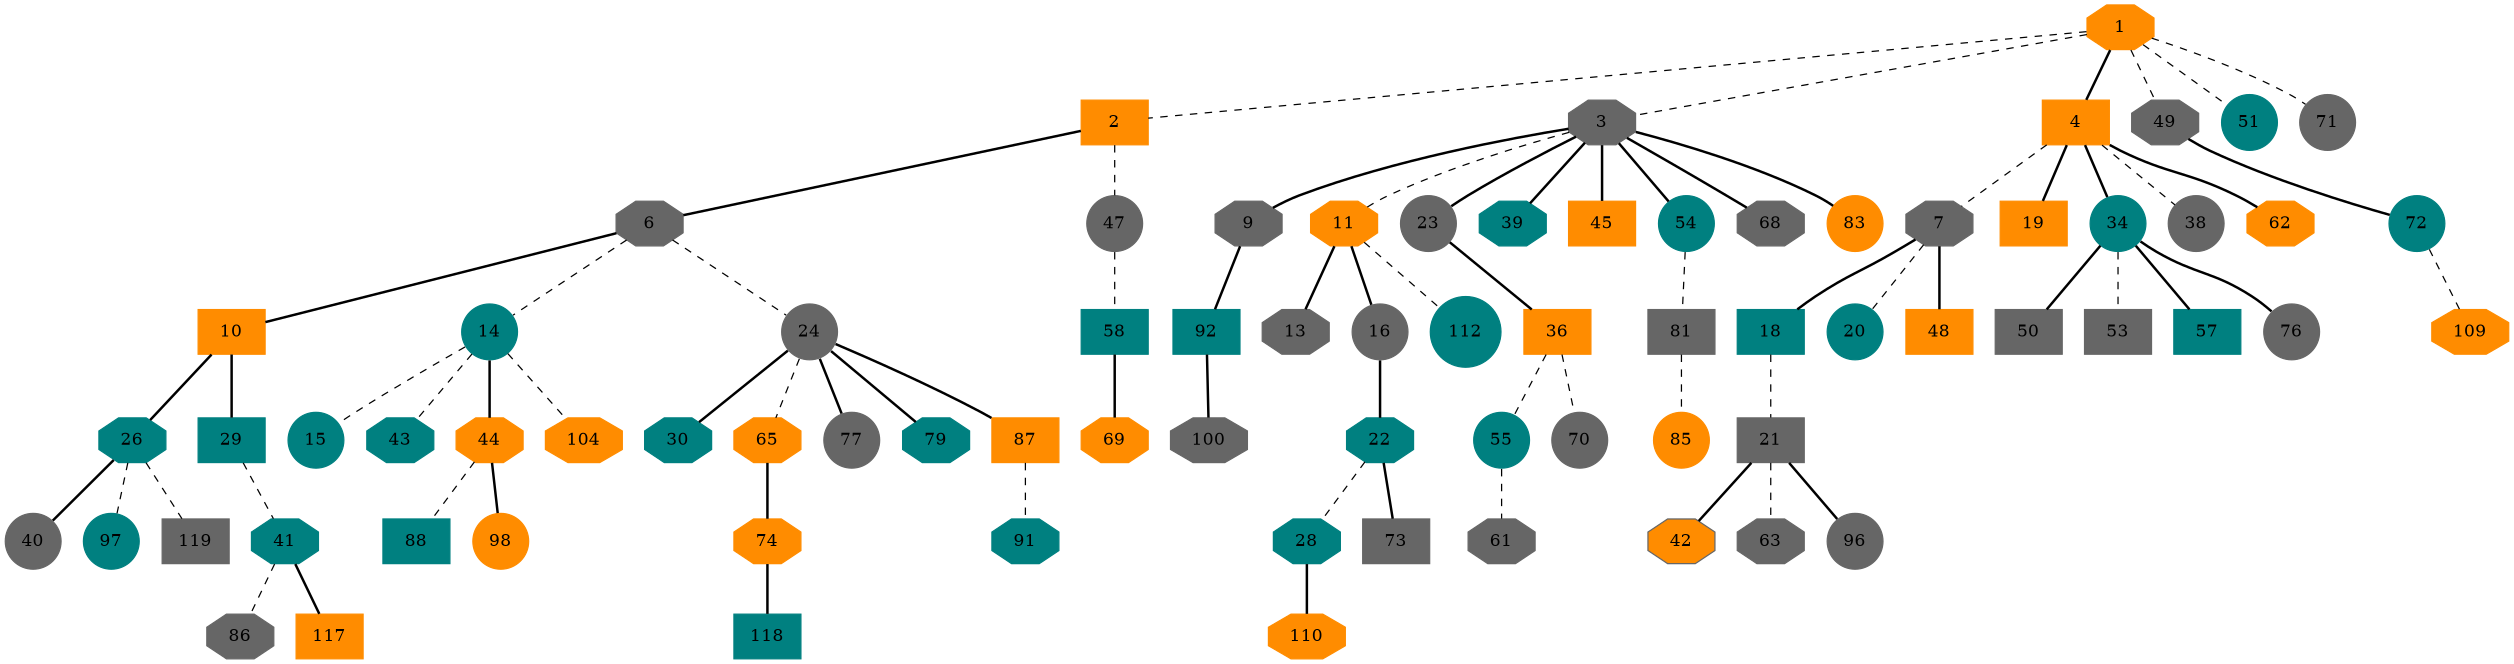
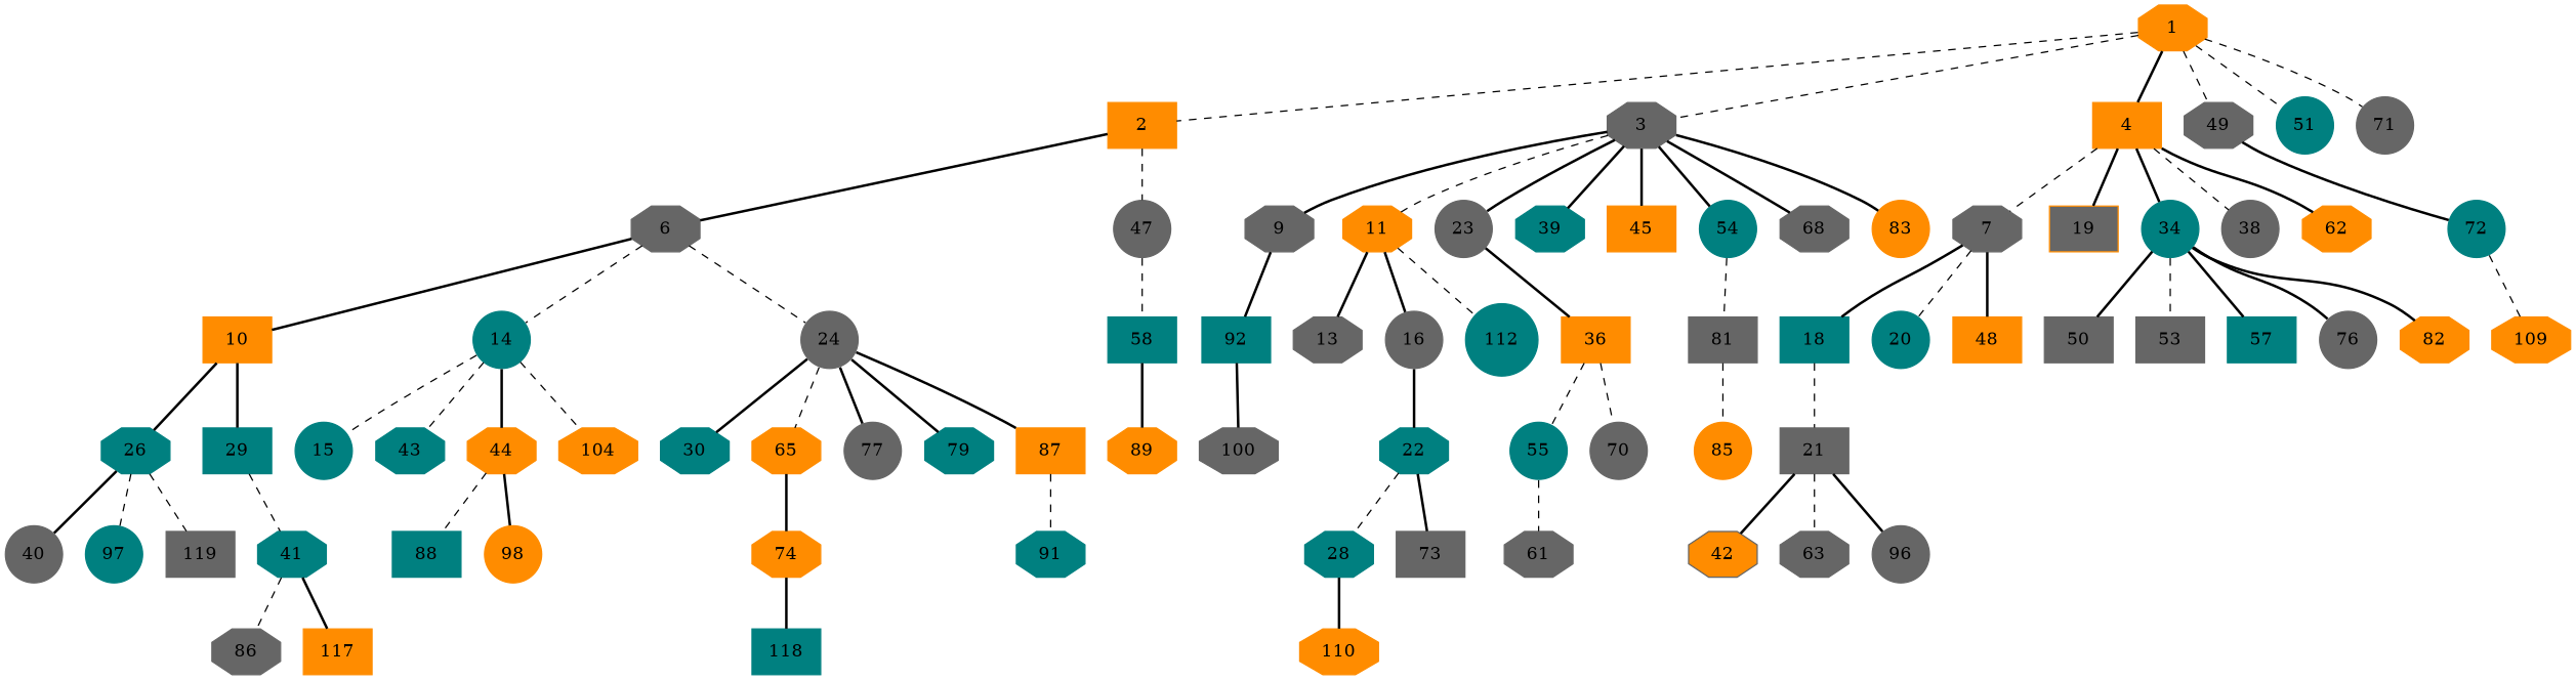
  graph {
    node [color=gray40 shape=octagon style=filled]
    edge [style=bold]
    1 [color=darkorange super="+46"]
    2 [color=darkorange shape=box]
    3 [super="+17"]
    4 [color=darkorange shape=box super="+5"]
    49 [super="+52"]
    51 [color=teal shape=circle]
    71 [shape=circle]
    6 [super="+8"]
    47 [shape=circle]
    9 [super="+33"]
    11 [color=darkorange super="+27"]
    23 [shape=circle super="+64"]
    39 [color=teal]
    45 [color=darkorange shape=box]
    54 [color=teal shape=circle super="+75"]
    68
    83 [color=darkorange shape=circle]
    7 [super="+107"]
-   19 [color=darkorange shape=box]
+   19 [color=darkorange shape=box fillcolor=gray40]
    34 [color=teal shape=circle super="+37"]
    38 [shape=circle]
    62 [color=darkorange]
    72 [color=teal shape=circle super="+102"]
    10 [color=darkorange shape=box super="+12"]
    14 [color=teal shape=circle super="+90"]
    24 [shape=circle super="+25"]
    58 [color=teal shape=box super="+60"]
    92 [color=teal shape=box super="+106"]
    13
    16 [shape=circle super="+84"]
    112 [color=teal shape=circle]
    36 [color=darkorange shape=box super="+59"]
    81 [shape=box]
    18 [color=teal shape=box]
    20 [color=teal shape=circle]
    48 [color=darkorange shape=box super="+80"]
    50 [shape=box super="+67"]
    53 [shape=box]
    57 [color=teal shape=box super="+101"]
    76 [shape=circle super="+99"]
+   82 [color=darkorange]
    26 [color=teal super="+31"]
    29 [color=teal shape=box]
    15 [color=teal shape=circle super="+105"]
    43 [color=teal]
    44 [color=darkorange super="+89"]
    104 [color=darkorange]
    30 [color=teal super="+35"]
    65 [color=darkorange]
    77 [shape=circle super="+116"]
    79 [color=teal]
    87 [color=darkorange shape=box]
    21 [shape=box super="+66"]
    100
    40 [shape=circle super="+103"]
    97 [color=teal shape=circle]
    119 [shape=box]
    41 [color=teal super="+95"]
    22 [color=teal super="+32"]
    88 [color=teal shape=box super="+114"]
    98 [color=darkorange shape=circle]
    28 [color=teal]
    73 [shape=box]
    42 [fillcolor=darkorange super="+94"]
    63
    96 [shape=circle]
    110 [color=darkorange super="+113"]
    55 [color=teal shape=circle super="+56"]
    70 [shape=circle super="+93"]
    74 [color=darkorange super="+78"]
    91 [color=teal super="+115"]
    86
    117 [color=darkorange shape=box]
    61 [super="+111"]
-   69 [color=darkorange]
+   69 [color=darkorange label=89]
    109 [color=darkorange]
    85 [color=darkorange shape=circle super="+108"]
    118 [color=teal shape=box]
    1 -- 2 [style=dashed]
    1 -- 3 [style=dashed]
    1 -- 4
    1 -- 49 [style=dashed]
    1 -- 51 [style=dashed]
    1 -- 71 [style=dashed]
    2 -- 6
    2 -- 47 [style=dashed]
    3 -- 9
    3 -- 11 [style=dashed]
    3 -- 23
    3 -- 39
    3 -- 45
    3 -- 54
    3 -- 68
    3 -- 83
    4 -- 7 [style=dashed]
    4 -- 19
    4 -- 34
    4 -- 38 [style=dashed]
    4 -- 62
    49 -- 72
    6 -- 10
    6 -- 14 [style=dashed]
    6 -- 24 [style=dashed]
    47 -- 58 [style=dashed]
    9 -- 92
    11 -- 13
    11 -- 16
    11 -- 112 [style=dashed]
    23 -- 36
    54 -- 81 [style=dashed]
    7 -- 18
    7 -- 20 [style=dashed]
    7 -- 48
    34 -- 50
    34 -- 53 [style=dashed]
    34 -- 57
    34 -- 76
+   34 -- 82
    72 -- 109 [style=dashed]
    10 -- 26
    10 -- 29
    14 -- 15 [style=dashed]
    14 -- 43 [style=dashed]
    14 -- 44
    14 -- 104 [style=dashed]
    24 -- 30
    24 -- 65 [style=dashed]
    24 -- 77
    24 -- 79
    24 -- 87
    58 -- 69
    92 -- 100
    16 -- 22
    36 -- 55 [style=dashed]
    36 -- 70 [style=dashed]
    81 -- 85 [style=dashed]
    18 -- 21 [style=dashed]
    26 -- 40
    26 -- 97 [style=dashed]
    26 -- 119 [style=dashed]
    29 -- 41 [style=dashed]
    44 -- 88 [style=dashed]
    44 -- 98
    65 -- 74
    87 -- 91 [style=dashed]
    21 -- 42
    21 -- 63 [style=dashed]
    21 -- 96
    41 -- 86 [style=dashed]
    41 -- 117
    22 -- 28 [style=dashed]
    22 -- 73
    28 -- 110
    55 -- 61 [style=dashed]
    74 -- 118
  }
